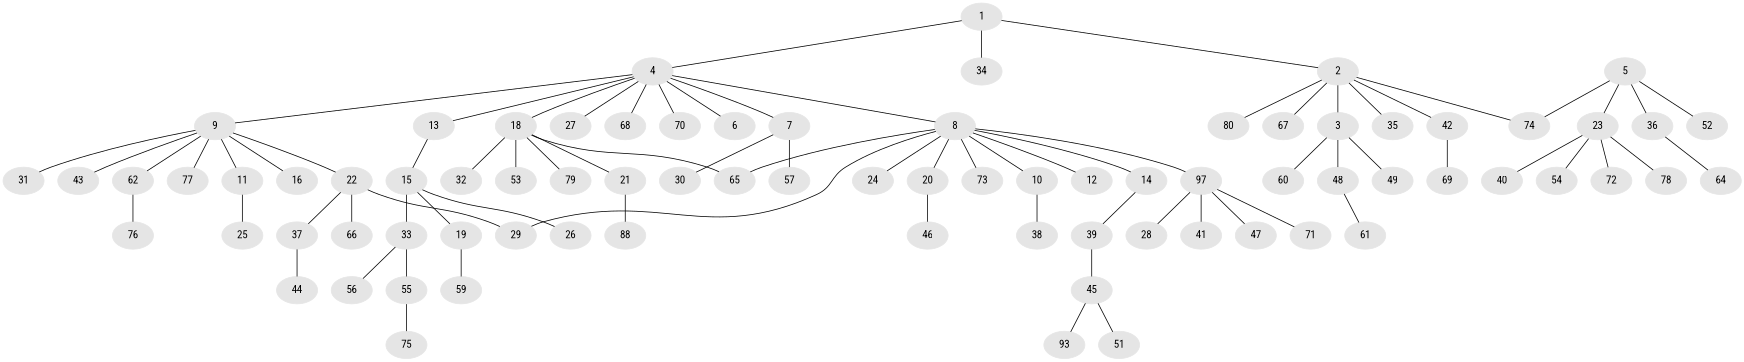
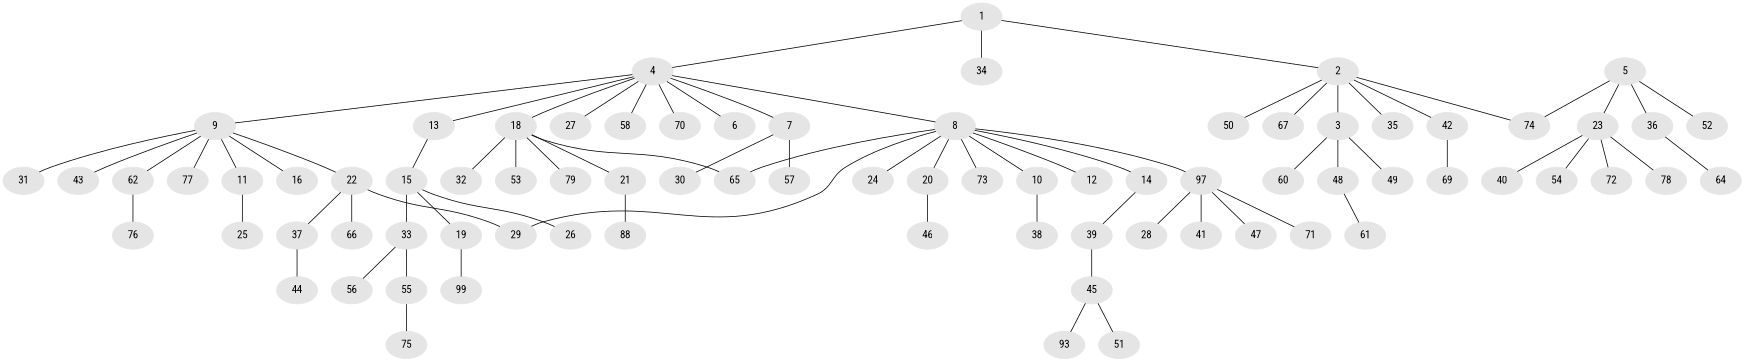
  graph {
    fontname="Roboto Condensed"
    node [color=gray90 fontname="Roboto Condensed" style=filled]
    edge [fontname="Roboto Condensed"]
    1
    2
    4
    34
    3
    35
    42
-   50 [label=80]
+   50
    67
    74
    6
    7
    8
    9
    13
    18
    27
-   58 [label=68]
+   58
    70
    48
    49
    60
    5
    23
    36
    52
    69
    61
    30
    57
    10
    12
    14
    n34 [label=97]
    20
    24
    29
    65
    73
    11
    16
    22
    31
    43
    62
    77
    15
    21
    32
    53
    79
    40
    54
    72
    78
    64
    38
    39
    28
    41
    47
    71
    46
    25
    37
    66
    76
    19
    26
    33
    45
-   59
+   59 [label=99]
    55
    56
    n75 [label=88]
    44
    75
    51
    n79 [label=93]
    1 -- 2
    1 -- 4
    1 -- 34
    2 -- 3
    2 -- 35
    2 -- 42
    2 -- 50
    2 -- 67
    2 -- 74
    4 -- 6
    4 -- 7
    4 -- 8
    4 -- 9
    4 -- 13
    4 -- 18
    4 -- 27
    4 -- 58
    4 -- 70
    3 -- 48
    3 -- 49
    3 -- 60
    42 -- 69
    7 -- 30
    7 -- 57
    8 -- 10
    8 -- 12
    8 -- 14
    8 -- n34
    8 -- 20
    8 -- 24
    8 -- 29
    8 -- 65
    8 -- 73
    9 -- 11
    9 -- 16
    9 -- 22
    9 -- 31
    9 -- 43
    9 -- 62
    9 -- 77
    13 -- 15
    18 -- 65
    18 -- 21
    18 -- 32
    18 -- 53
    18 -- 79
    48 -- 61
    5 -- 74
    5 -- 23
    5 -- 36
    5 -- 52
    23 -- 40
    23 -- 54
    23 -- 72
    23 -- 78
    36 -- 64
    10 -- 38
    14 -- 39
    n34 -- 28
    n34 -- 41
    n34 -- 47
    n34 -- 71
    20 -- 46
    11 -- 25
    22 -- 29
    22 -- 37
    22 -- 66
    62 -- 76
    15 -- 19
    15 -- 26
    15 -- 33
    21 -- n75
    39 -- 45
    37 -- 44
    19 -- 59
    33 -- 55
    33 -- 56
    45 -- 51
    45 -- n79
    55 -- 75
  }
